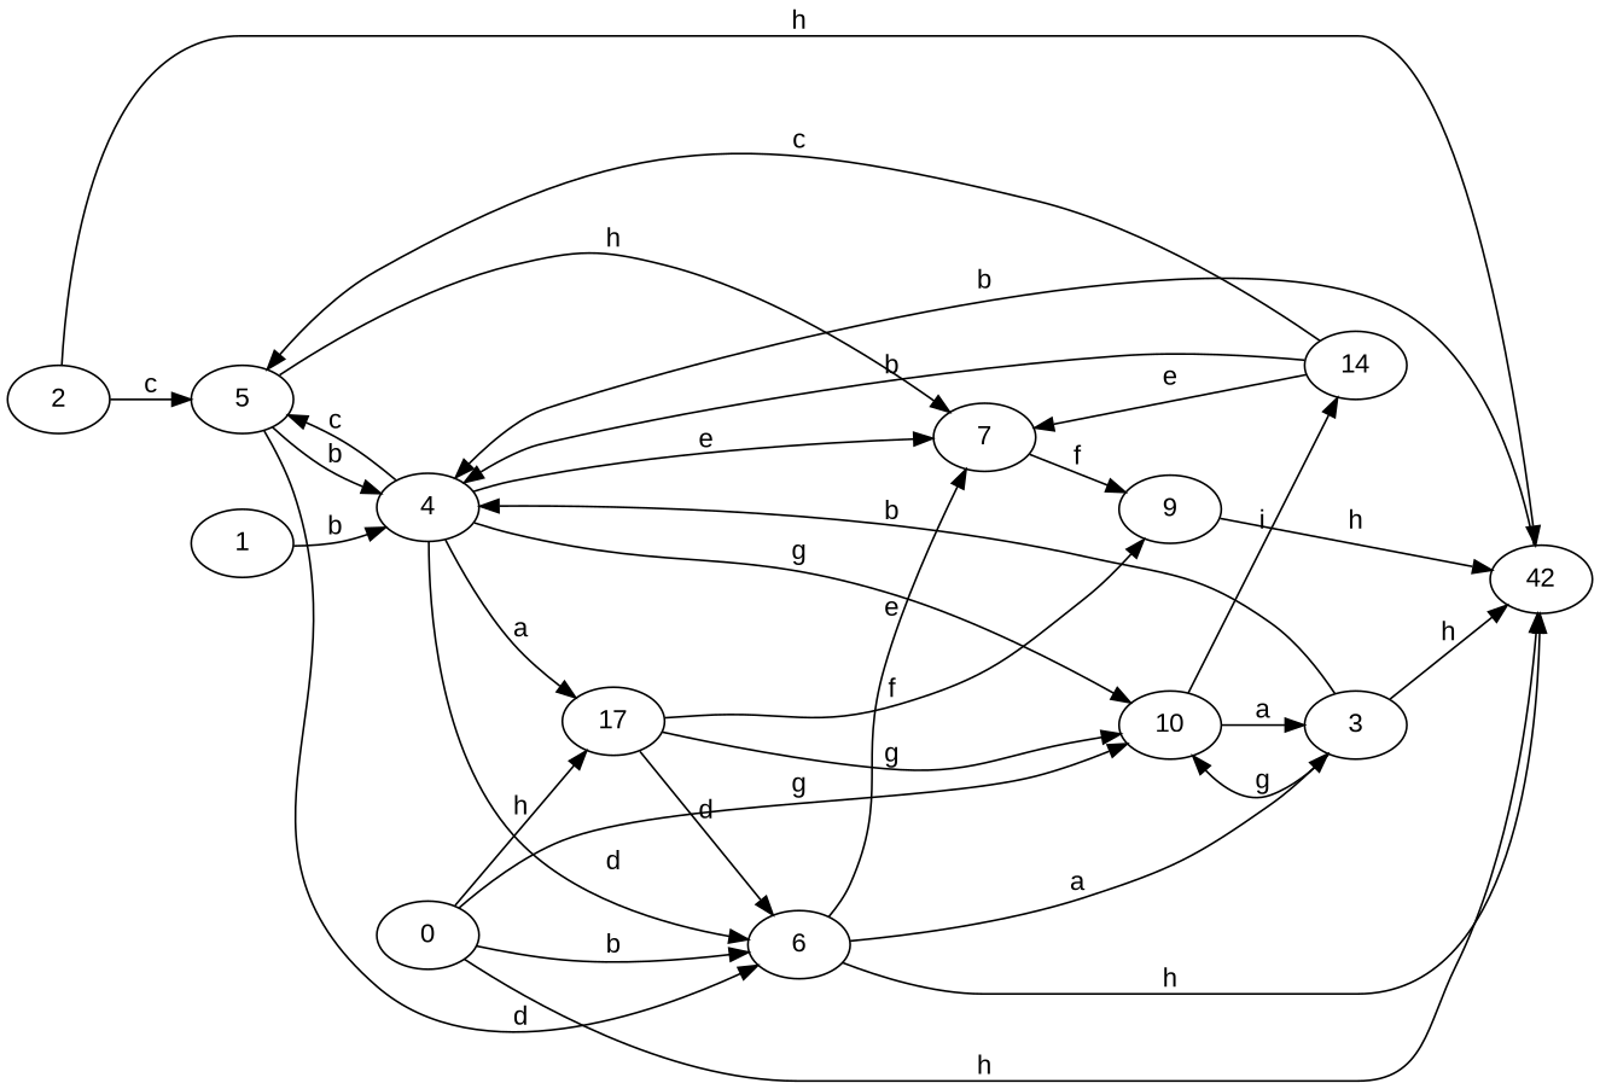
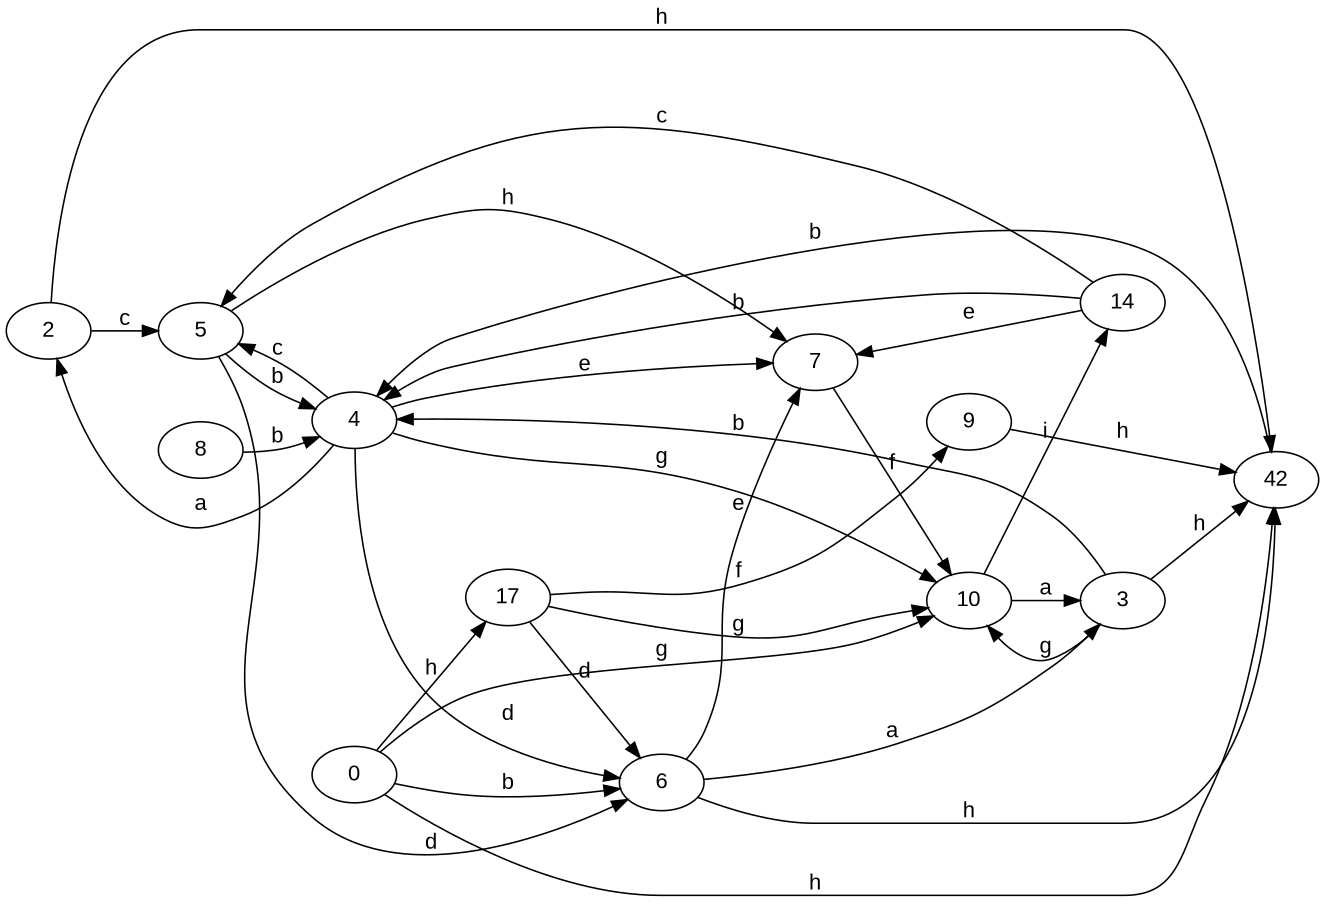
  strict digraph {
    fontname="Liberation Sans"
    rankdir=LR
    node [fontname="Liberation Sans"]
    edge [fontname="Liberation Sans"]
    2
    5
    n3 [label=42]
    4
    6
    7
    3
    10
    n9 [label=14]
    9
    0
    n12 [label=17]
-   8 [label=1]
+   8
    2 -> 5 [label=c]
    2 -> n3 [label=h]
    5 -> 4 [label=b]
    5 -> 6 [label=d]
    5 -> 7 [label=h]
    n3 -> 4 [label=b]
-   4 -> n12 [label=a]
+   4 -> 2 [label=a]
    4 -> 5 [label=c]
    4 -> 6 [label=d]
    4 -> 7 [label=e]
    4 -> 10 [label=g]
    6 -> n3 [label=h]
    6 -> 7 [label=e]
    6 -> 3 [label=a]
-   7 -> 9 [label=f]
+   7 -> 10 [label=f]
    3 -> n3 [label=h]
    3 -> 4 [label=b]
    3 -> 10 [label=g]
    10 -> 3 [label=a]
    10 -> n9 [label=i]
    n9 -> 5 [label=c]
    n9 -> 4 [label=b]
    n9 -> 7 [label=e]
    9 -> n3 [label=h]
    0 -> n3 [label=h]
    0 -> 6 [label=b]
    0 -> 10 [label=g]
    0 -> n12 [label=h]
    n12 -> 6 [label=d]
    n12 -> 10 [label=g]
    n12 -> 9 [label=f]
    8 -> 4 [label=b]
  }
